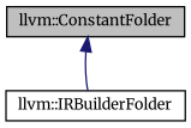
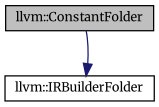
  digraph {
    fontname=Merriweather
    node [color=black fontname=Merriweather fontsize=10 shape=record]
    n1 [fillcolor=grey75 fontcolor=black height=0.2 label="llvm::ConstantFolder" style=filled width=0.4]
    n2 [height=0.2 label="llvm::IRBuilderFolder" width=0.4]
-   n1 -> n2 [color=midnightblue dir=back fontname=Merriweather fontsize=10 labelfontname=Helvetica labelfontsize=10 style=solid]
+   n2 -> n1 [color=midnightblue dir=back fontname=Merriweather fontsize=10 labelfontname=Helvetica labelfontsize=10 style=solid]
  }
